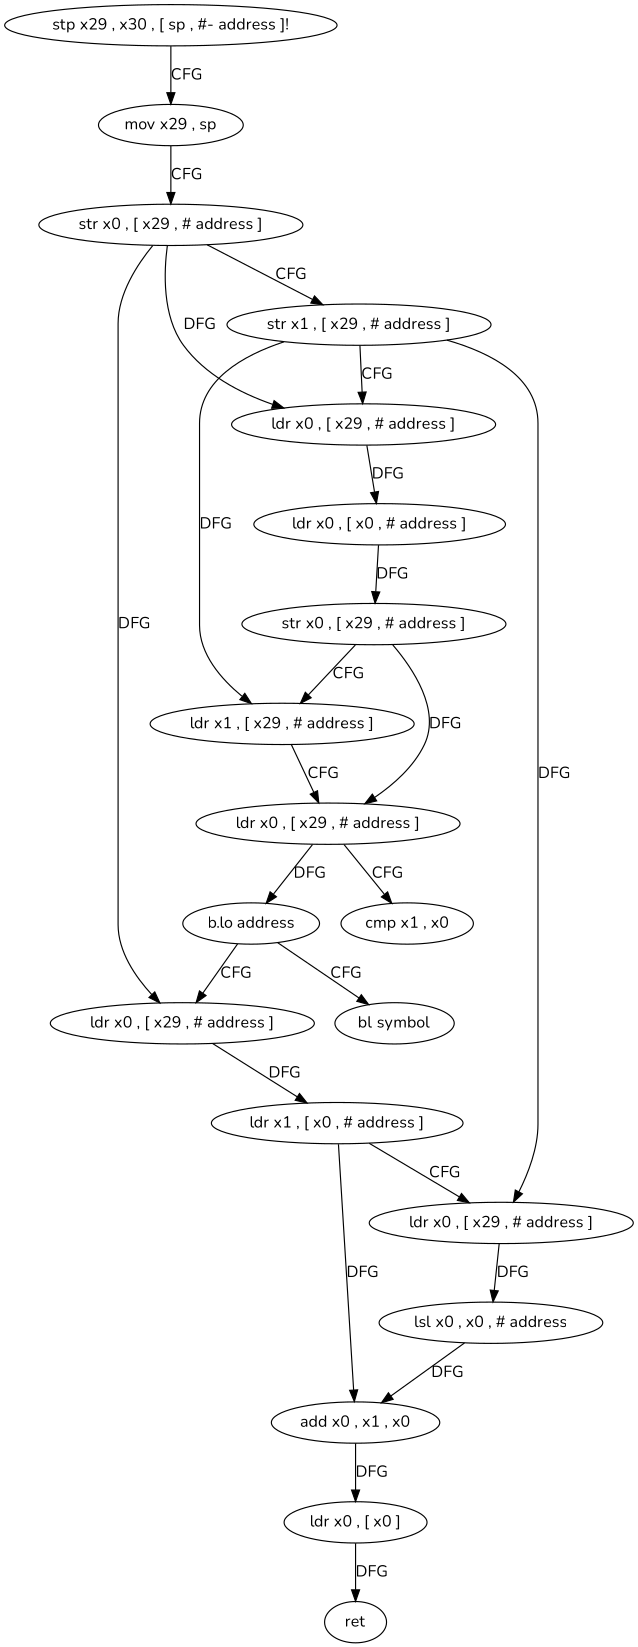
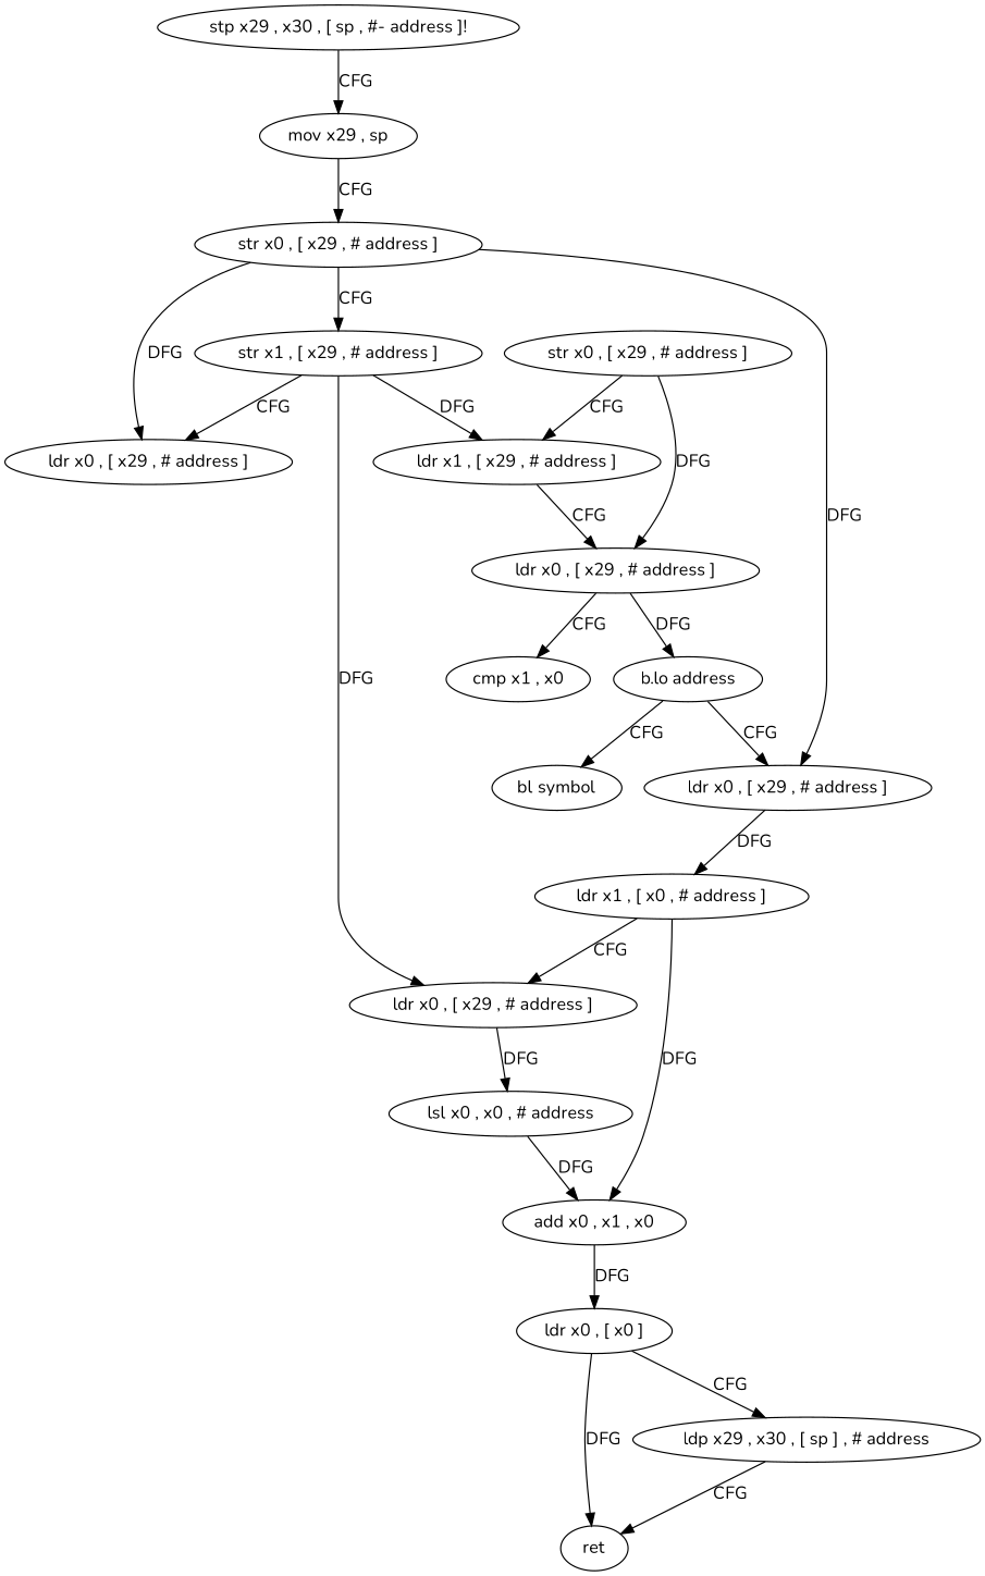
  digraph {
    fontname=Nunito
    node [fontname=Nunito]
    edge [fontname=Nunito]
    n1 [label="stp x29 , x30 , [ sp , #- address ]!"]
    n2 [label="mov x29 , sp"]
    n3 [label="str x0 , [ x29 , # address ]"]
    n4 [label="str x1 , [ x29 , # address ]"]
    n5 [label="ldr x0 , [ x29 , # address ]"]
    n6 [label="ldr x0 , [ x29 , # address ]"]
    n7 [label="ldr x1 , [ x29 , # address ]"]
    n8 [label="ldr x0 , [ x29 , # address ]"]
-   n9 [label="ldr x0 , [ x0 , # address ]"]
    n10 [label="ldr x1 , [ x0 , # address ]"]
    n11 [label="ldr x0 , [ x29 , # address ]"]
    n12 [label="lsl x0 , x0 , # address"]
    n13 [label="str x0 , [ x29 , # address ]"]
    n14 [label="b.lo address"]
    n15 [label="cmp x1 , x0"]
    n16 [label="bl symbol"]
    n17 [label="add x0 , x1 , x0"]
    n18 [label="ldr x0 , [ x0 ]"]
+   n19 [label="ldp x29 , x30 , [ sp ] , # address"]
    n20 [label=ret]
    n1 -> n2 [label=CFG]
    n2 -> n3 [label=CFG]
    n3 -> n4 [label=CFG]
    n3 -> n5 [label=DFG]
    n3 -> n6 [label=DFG]
    n4 -> n5 [label=CFG]
    n4 -> n7 [label=DFG]
    n4 -> n8 [label=DFG]
-   n5 -> n9 [label=DFG]
    n6 -> n10 [label=DFG]
    n7 -> n11 [label=CFG]
    n8 -> n12 [label=DFG]
-   n9 -> n13 [label=DFG]
    n10 -> n8 [label=CFG]
    n10 -> n17 [label=DFG]
    n11 -> n14 [label=DFG]
    n11 -> n15 [label=CFG]
    n12 -> n17 [label=DFG]
    n13 -> n7 [label=CFG]
    n13 -> n11 [label=DFG]
    n14 -> n6 [label=CFG]
    n14 -> n16 [label=CFG]
    n17 -> n18 [label=DFG]
+   n18 -> n19 [label=CFG]
    n18 -> n20 [label=DFG]
+   n19 -> n20 [label=CFG]
  }
